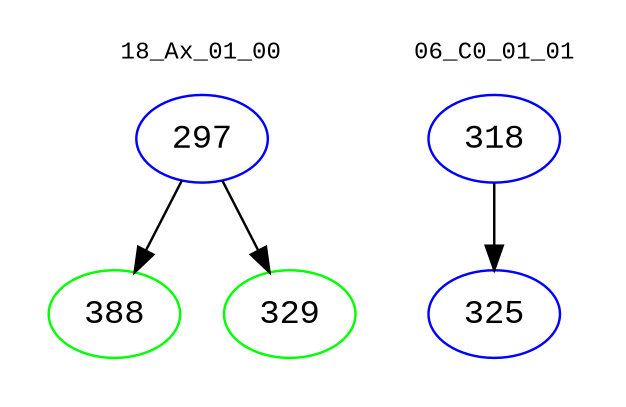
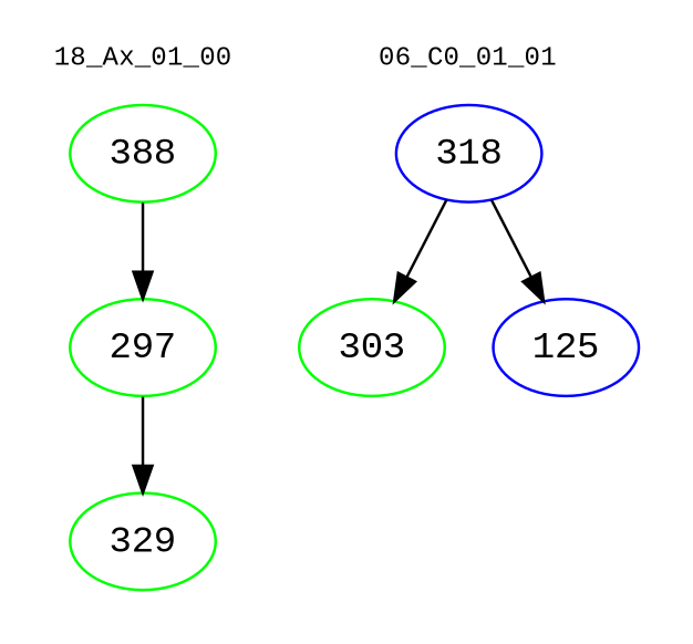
  digraph {
    fontname="Liberation Mono"
    node [color=blue fontname="Liberation Mono"]
    edge [color=black fontname="Liberation Mono"]
-   n1 [label=297]
+   n1 [color=green label=297]
    n2 [color=green label=388]
    n3 [color=green label=329]
    n4 [label=318]
-   n6 [label=325]
+   n5 [color=green label=303]
+   n6 [label=125]
    subgraph cluster_1 {
      color=white
      fontsize=10
      label="18_Ax_01_00"
      n1
      n2
      n3
    }
    subgraph cluster_2 {
      color=white
      fontsize=10
      label="06_C0_01_01"
      n4
+     n5
      n6
    }
-   n1 -> n2
+   n2 -> n1
    n1 -> n3
+   n4 -> n5
    n4 -> n6
  }
